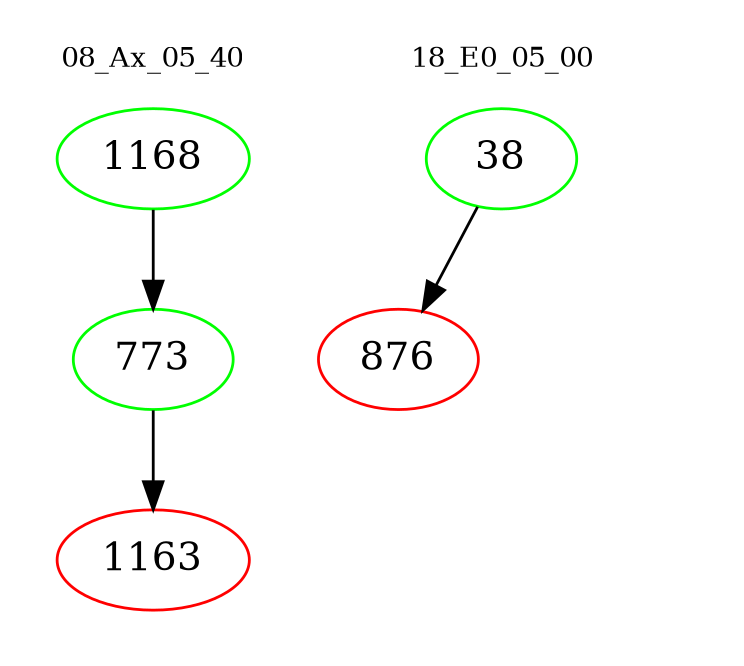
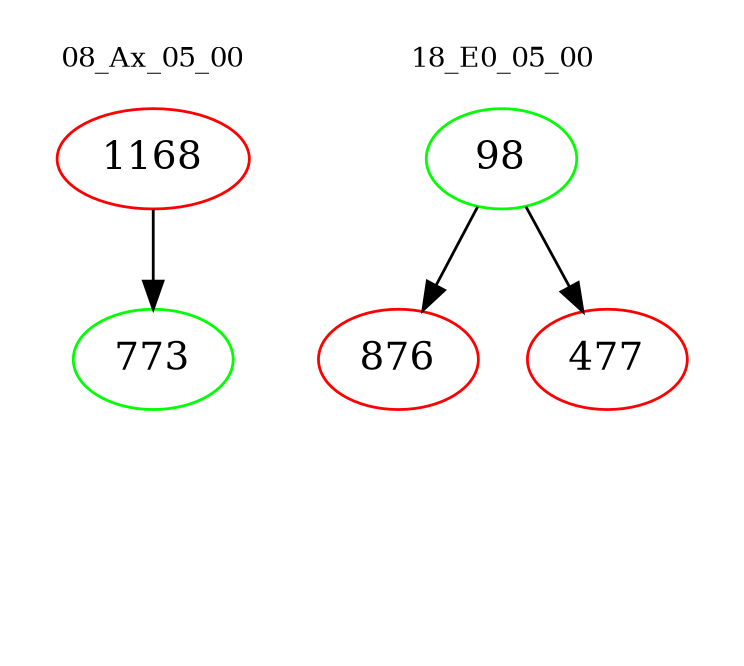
  digraph {
    node [color=red]
    edge [color=black]
    n1 [color=green label=773]
-   n2 [color=green label=1168]
-   n3 [label=1163]
-   n4 [color=green label=38]
+   n2 [label=1168]
+   n4 [color=green label=98]
    n5 [label=876]
+   n6 [label=477]
    subgraph cluster_1 {
      color=white
      fontsize=10
-     label="08_Ax_05_40"
+     label="08_Ax_05_00"
      n1
      n2
-     n3
    }
    subgraph cluster_2 {
      color=white
      fontsize=10
      label="18_E0_05_00"
      n4
      n5
+     n6
    }
-   n1 -> n3
    n2 -> n1
    n4 -> n5
+   n4 -> n6
  }
